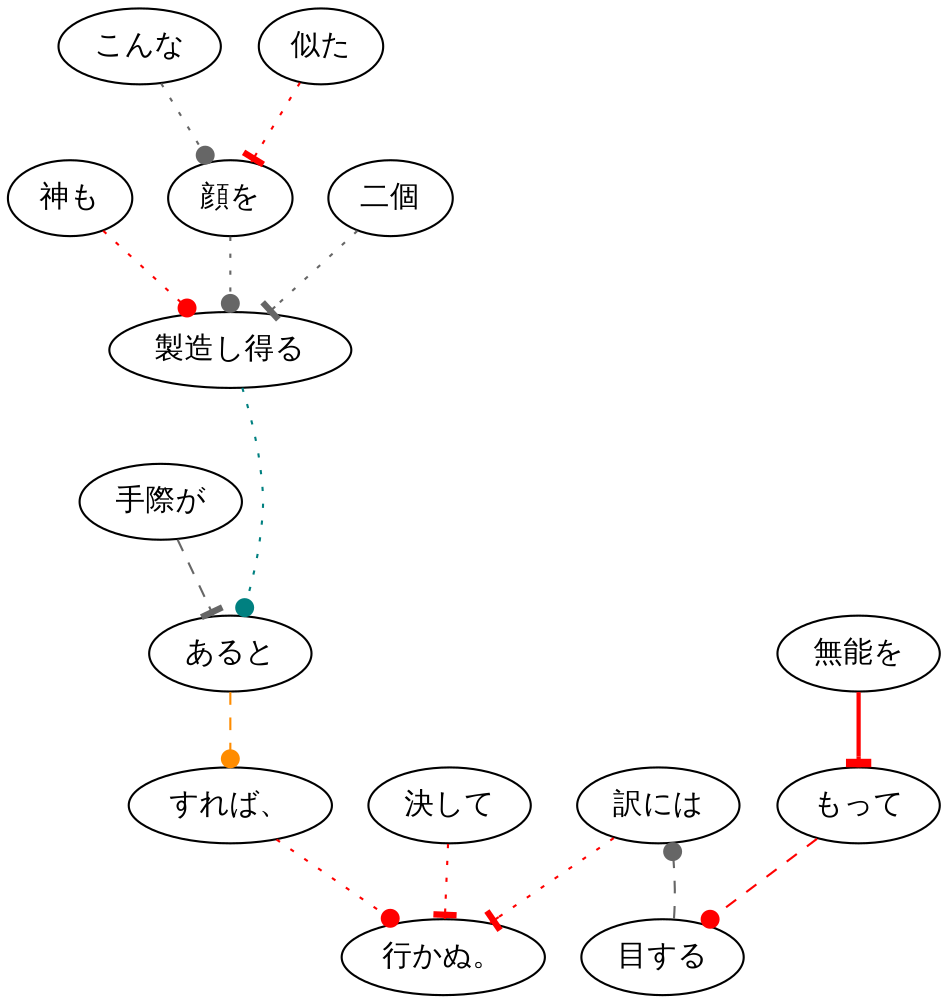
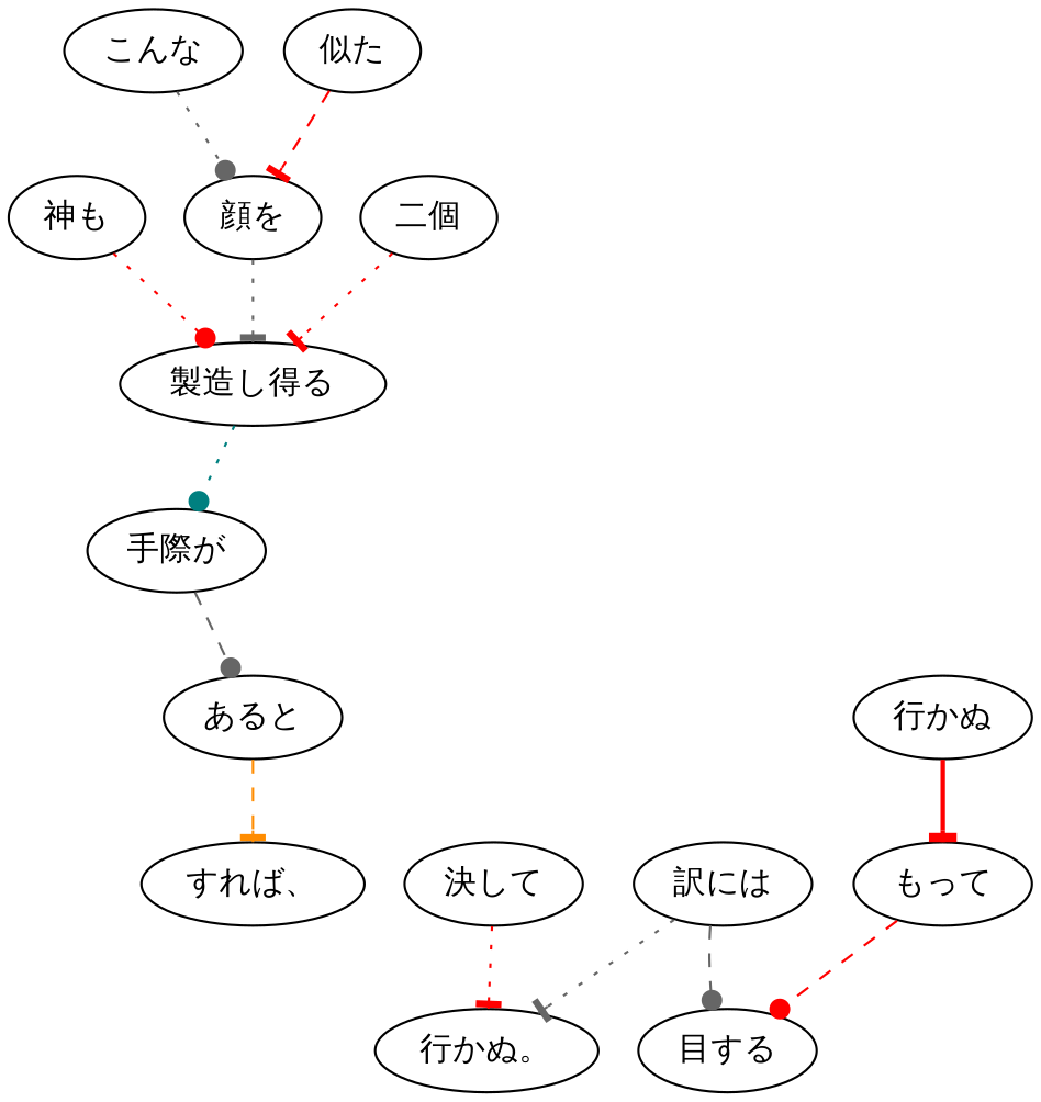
  digraph {
    edge [arrowhead=dot color=red style=dotted]
    n1 [label="神も"]
    n2 [label="製造し得る"]
    n3 [label="手際が"]
    n4 [label="こんな"]
    n5 [label="顔を"]
    n6 [label="似た"]
    n7 [label="二個"]
    n8 [label="あると"]
    n9 [label="すれば、"]
    n10 [label="行かぬ。"]
    n11 [label="決して"]
-   n12 [label="無能を"]
+   n12 [label="行かぬ"]
    n13 [label="もって"]
    n14 [label="目する"]
    n15 [label="訳には"]
    n1 -> n2
-   n2 -> n8 [color=teal]
-   n3 -> n8 [arrowhead=tee color=gray40 style=dashed]
+   n2 -> n3 [color=teal]
+   n3 -> n8 [color=gray40 style=dashed]
    n4 -> n5 [color=gray40]
-   n5 -> n2 [color=gray40]
-   n6 -> n5 [arrowhead=tee]
-   n7 -> n2 [arrowhead=tee color=gray40]
-   n8 -> n9 [color=darkorange style=dashed]
-   n9 -> n10
+   n5 -> n2 [arrowhead=tee color=gray40]
+   n6 -> n5 [arrowhead=tee style=dashed]
+   n7 -> n2 [arrowhead=tee]
+   n8 -> n9 [arrowhead=tee color=darkorange style=dashed]
    n11 -> n10 [arrowhead=tee]
    n12 -> n13 [arrowhead=tee style=bold]
    n13 -> n14 [style=dashed]
-   n14 -> n15 [color=gray40 style=dashed]
-   n15 -> n10 [arrowhead=tee]
+   n15 -> n14 [color=gray40 style=dashed]
+   n15 -> n10 [arrowhead=tee color=gray40]
  }
